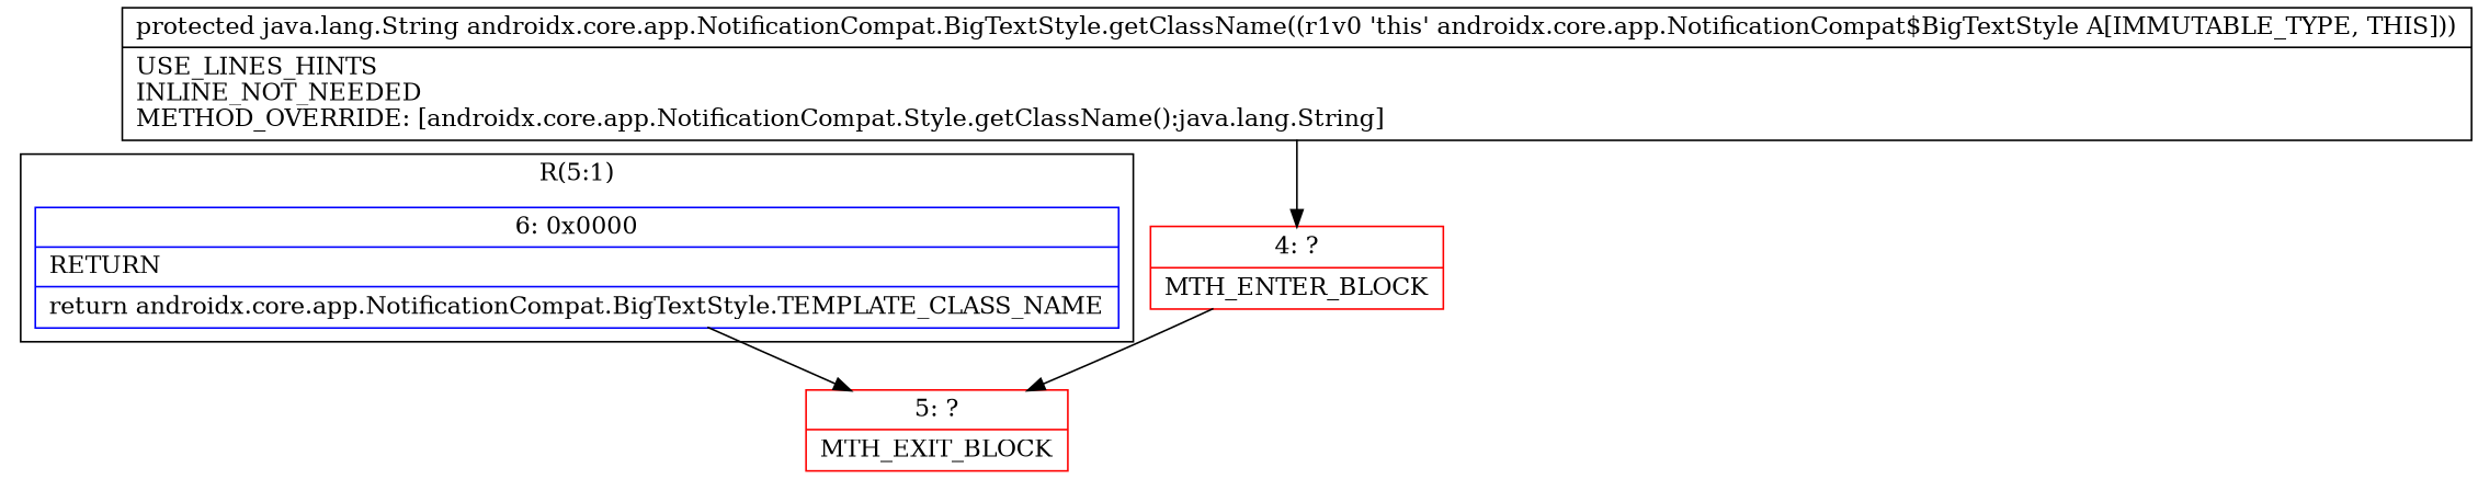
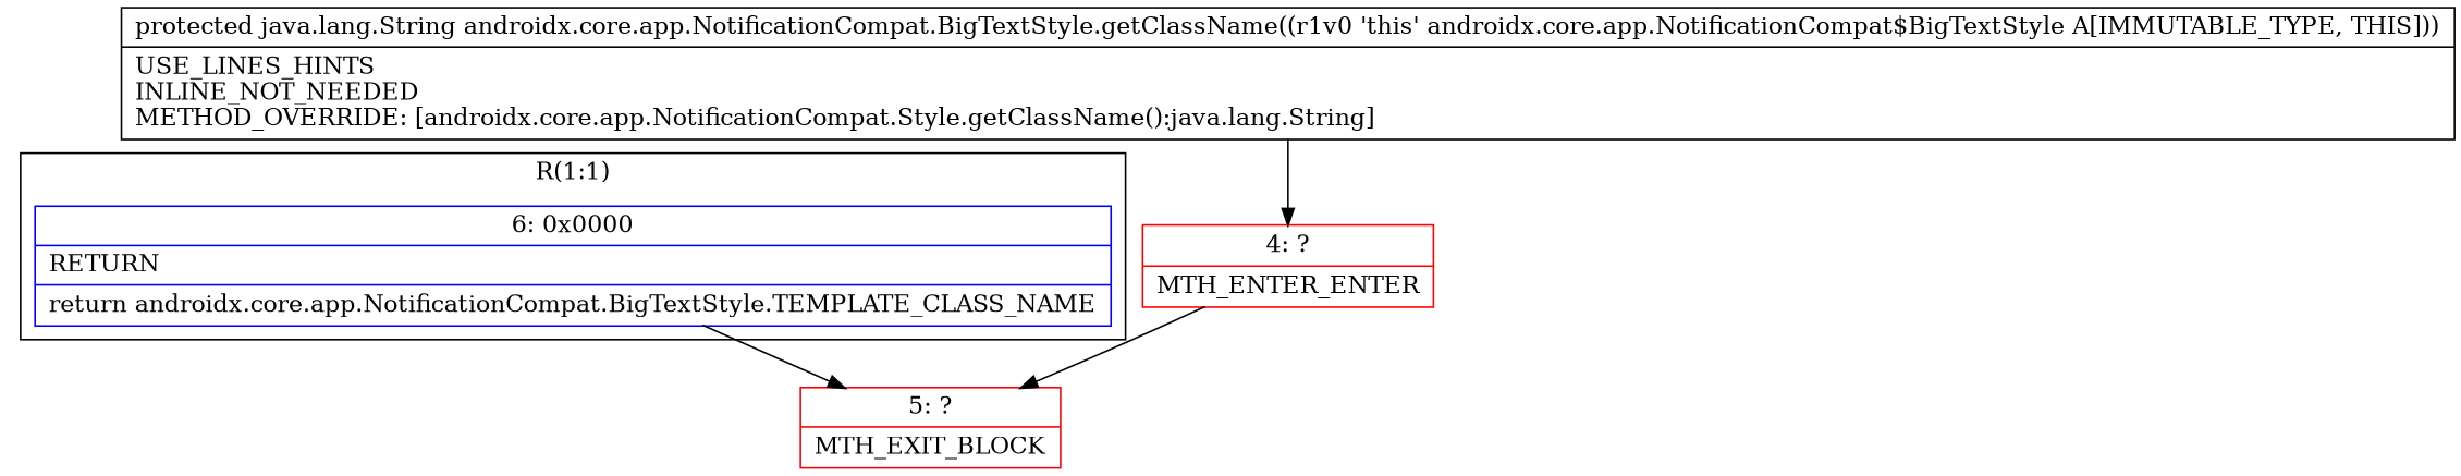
  digraph {
    node [color=red shape=record]
    n1 [color=blue label="{6\:\ 0x0000|RETURN\l|return androidx.core.app.NotificationCompat.BigTextStyle.TEMPLATE_CLASS_NAME\l}"]
    n2 [label="{5\:\ ?|MTH_EXIT_BLOCK\l}"]
-   n3 [label="{4\:\ ?|MTH_ENTER_BLOCK\l}"]
+   n3 [label="{4\:\ ?|MTH_ENTER_ENTER\l}"]
    n4 [label="{protected java.lang.String androidx.core.app.NotificationCompat.BigTextStyle.getClassName((r1v0 'this' androidx.core.app.NotificationCompat$BigTextStyle A[IMMUTABLE_TYPE, THIS]))  | USE_LINES_HINTS\lINLINE_NOT_NEEDED\lMETHOD_OVERRIDE: [androidx.core.app.NotificationCompat.Style.getClassName():java.lang.String]\l}" color=""]
    subgraph cluster_1 {
-     label="R(5:1)"
+     label="R(1:1)"
      n1
    }
    n1 -> n2
    n3 -> n2
    n4 -> n3
  }
